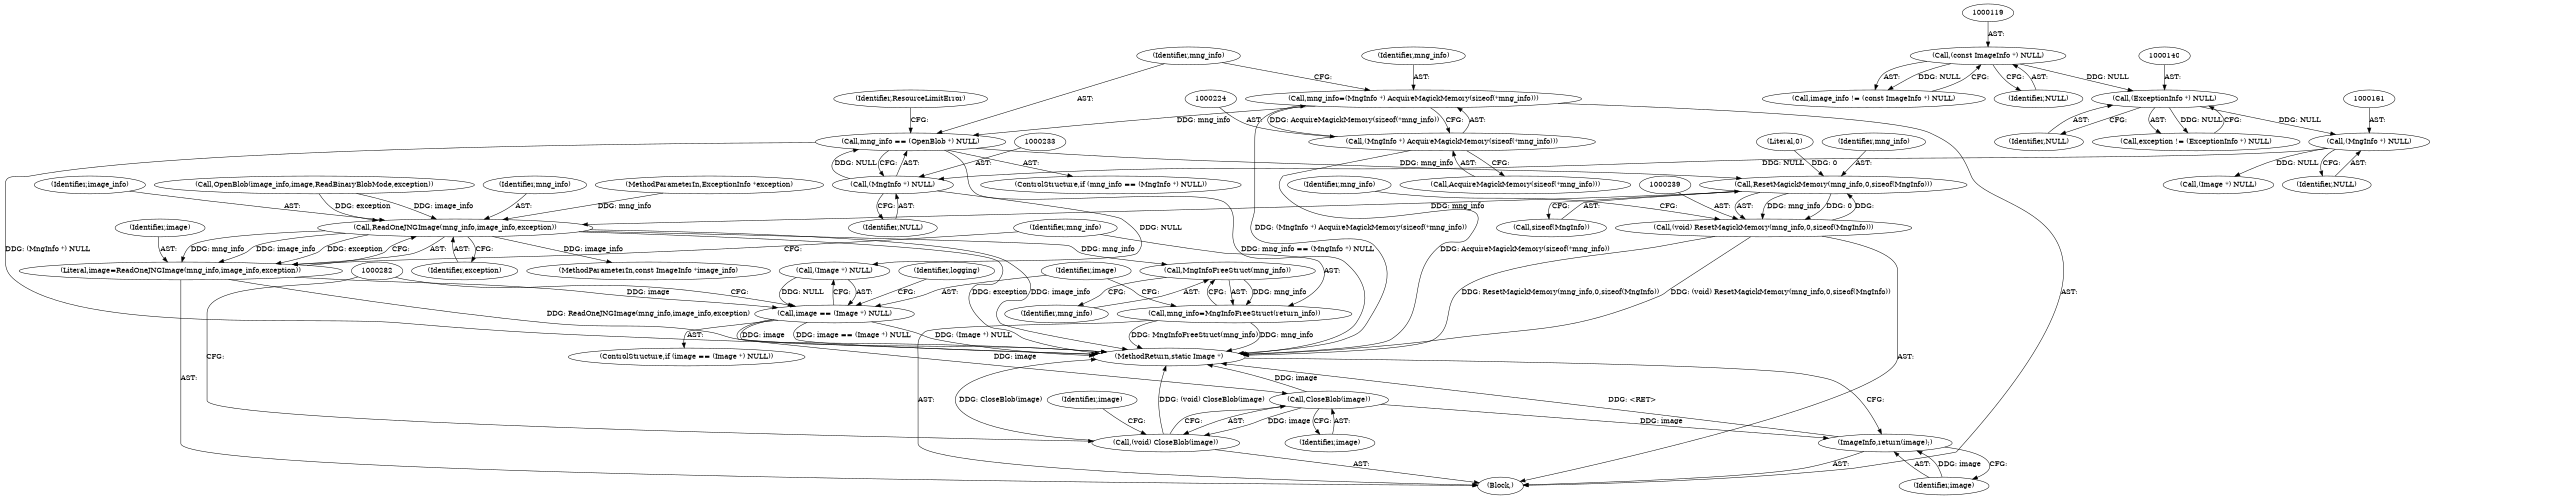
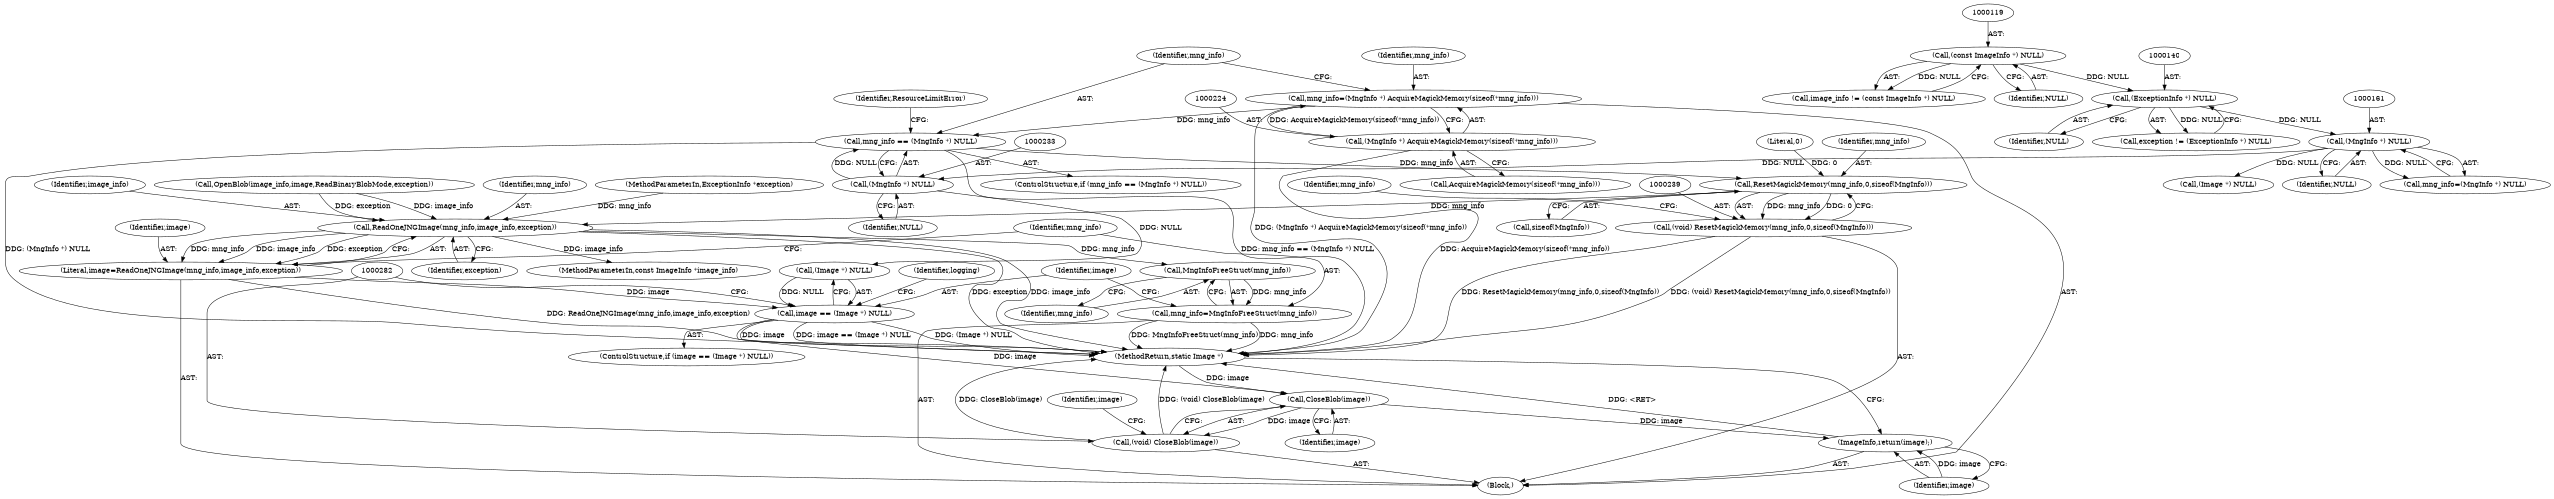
  digraph {
-   n1 [label="(Call,mng_info == (OpenBlob *) NULL)"]
+   n1 [label="(Call,mng_info == (MngInfo *) NULL)"]
    n2 [label="(Call,(MngInfo *) NULL)"]
    n3 [label="(Call,ResetMagickMemory(mng_info,0,sizeof(MngInfo)))"]
    n4 [label="(ControlStructure,if (mng_info == (MngInfo *) NULL))"]
    n5 [label="(MethodReturn,static Image *)"]
    n6 [label="(Identifier,NULL)"]
    n7 [label="(Call,(Image *) NULL)"]
    n8 [label="(Call,(void) ResetMagickMemory(mng_info,0,sizeof(MngInfo)))"]
    n9 [label="(Call,ReadOneJNGImage(mng_info,image_info,exception))"]
    n10 [label="(Call,sizeof(MngInfo))"]
    n11 [label="(ImageInfo,return(image);)"]
    n12 [label="(Call,mng_info=(MngInfo *) AcquireMagickMemory(sizeof(*mng_info)))"]
    n13 [label="(Call,(MngInfo *) AcquireMagickMemory(sizeof(*mng_info)))"]
    n14 [label="(Block,)"]
    n15 [label="(Call,AcquireMagickMemory(sizeof(*mng_info)))"]
    n16 [label="(Call,image == (Image *) NULL)"]
    n17 [label="(Call,(MngInfo *) NULL)"]
    n18 [label="(Call,(Image *) NULL)"]
    n19 [label="(Identifier,NULL)"]
+   n20 [label="(Call,mng_info=(MngInfo *) NULL)"]
    n21 [label="(Call,(ExceptionInfo *) NULL)"]
    n22 [label="(Call,exception != (ExceptionInfo *) NULL)"]
    n23 [label="(Identifier,NULL)"]
    n24 [label="(Call,(const ImageInfo *) NULL)"]
    n25 [label="(Identifier,NULL)"]
    n26 [label="(Call,image_info != (const ImageInfo *) NULL)"]
    n27 [label="(Literal,image=ReadOneJNGImage(mng_info,image_info,exception))"]
    n28 [label="(Call,MngInfoFreeStruct(mng_info))"]
    n29 [label="(Identifier,exception)"]
    n30 [label="(MethodParameterIn,const ImageInfo *image_info)"]
-   n31 [label="(Call,mng_info=MngInfoFreeStruct(return_info))"]
+   n31 [label="(Call,mng_info=MngInfoFreeStruct(mng_info))"]
    n32 [label="(Identifier,mng_info)"]
    n33 [label="(Call,CloseBlob(image))"]
    n34 [label="(ControlStructure,if (image == (Image *) NULL))"]
    n35 [label="(Call,(void) CloseBlob(image))"]
    n36 [label="(Identifier,image)"]
    n37 [label="(Identifier,image)"]
    n38 [label="(Identifier,logging)"]
    n39 [label="(Identifier,image_info)"]
    n40 [label="(Identifier,mng_info)"]
    n41 [label="(Identifier,ResourceLimitError)"]
    n42 [label="(Identifier,mng_info)"]
    n43 [label="(Identifier,mng_info)"]
    n44 [label="(Identifier,image)"]
    n45 [label="(Literal,0)"]
    n46 [label="(MethodParameterIn,ExceptionInfo *exception)"]
    n47 [label="(Identifier,image)"]
    n48 [label="(Identifier,mng_info)"]
    n49 [label="(Call,OpenBlob(image_info,image,ReadBinaryBlobMode,exception))"]
    n50 [label="(Identifier,mng_info)"]
    n51 [label="(Identifier,mng_info)"]
    n52 [label="(Identifier,image)"]
    1000239
    1000224
    1000233
    1000161
    1000140
    1000119
    1000282
    n1 -> n2 [label="CFG: "]
    n1 -> n3 [label="DDG: mng_info"]
    n1 -> n4 [label="AST: "]
    n1 -> n5 [label="DDG: (MngInfo *) NULL"]
    n1 -> n5 [label="DDG: mng_info == (MngInfo *) NULL"]
    n2 -> n1 [label="AST: "]
    n2 -> n1 [label="DDG: NULL"]
    n2 -> n6 [label="CFG: "]
    n2 -> n7 [label="DDG: NULL"]
    n3 -> n8 [label="AST: "]
    n3 -> n8 [label="DDG: mng_info"]
    n3 -> n8 [label="DDG: 0"]
    n3 -> n9 [label="DDG: mng_info"]
    n3 -> n10 [label="CFG: "]
    n5 -> n11 [label="CFG: "]
    n6 -> n2 [label="AST: "]
    n7 -> n16 [label="AST: "]
    n7 -> n16 [label="DDG: NULL"]
-   n8 -> n3 [label="DDG: "]
+   n8 -> n3 [label="CFG: "]
    n8 -> n5 [label="DDG: ResetMagickMemory(mng_info,0,sizeof(MngInfo))"]
    n8 -> n5 [label="DDG: (void) ResetMagickMemory(mng_info,0,sizeof(MngInfo))"]
    n8 -> n14 [label="AST: "]
    n9 -> n5 [label="DDG: exception"]
    n9 -> n5 [label="DDG: image_info"]
    n9 -> n27 [label="AST: "]
    n9 -> n27 [label="DDG: mng_info"]
    n9 -> n27 [label="DDG: image_info"]
    n9 -> n27 [label="DDG: exception"]
    n9 -> n28 [label="DDG: mng_info"]
    n9 -> n29 [label="CFG: "]
    n9 -> n30 [label="DDG: image_info"]
    n10 -> n3 [label="AST: "]
    n11 -> n5 [label="DDG: <RET>"]
    n11 -> n14 [label="AST: "]
    n11 -> n37 [label="CFG: "]
    n12 -> n1 [label="DDG: mng_info"]
    n12 -> n5 [label="DDG: (MngInfo *) AcquireMagickMemory(sizeof(*mng_info))"]
    n12 -> n13 [label="CFG: "]
    n12 -> n14 [label="AST: "]
    n13 -> n5 [label="DDG: AcquireMagickMemory(sizeof(*mng_info))"]
    n13 -> n12 [label="AST: "]
    n13 -> n12 [label="DDG: AcquireMagickMemory(sizeof(*mng_info))"]
    n13 -> n15 [label="CFG: "]
    n15 -> n13 [label="AST: "]
    n16 -> n5 [label="DDG: (Image *) NULL"]
    n16 -> n5 [label="DDG: image"]
    n16 -> n5 [label="DDG: image == (Image *) NULL"]
    n16 -> n7 [label="CFG: "]
    n16 -> n33 [label="DDG: image"]
    n16 -> n34 [label="AST: "]
    n17 -> n2 [label="DDG: NULL"]
    n17 -> n18 [label="DDG: NULL"]
    n17 -> n19 [label="CFG: "]
+   n17 -> n20 [label="AST: "]
+   n17 -> n20 [label="DDG: NULL"]
    n19 -> n17 [label="AST: "]
+   n20 -> n17 [label="CFG: "]
    n21 -> n17 [label="DDG: NULL"]
    n21 -> n22 [label="AST: "]
    n21 -> n22 [label="DDG: NULL"]
    n21 -> n23 [label="CFG: "]
    n22 -> n21 [label="CFG: "]
    n23 -> n21 [label="AST: "]
    n24 -> n21 [label="DDG: NULL"]
    n24 -> n25 [label="CFG: "]
    n24 -> n26 [label="AST: "]
    n24 -> n26 [label="DDG: NULL"]
    n25 -> n24 [label="AST: "]
    n26 -> n24 [label="CFG: "]
    n27 -> n5 [label="DDG: ReadOneJNGImage(mng_info,image_info,exception)"]
    n27 -> n9 [label="CFG: "]
    n27 -> n14 [label="AST: "]
    n27 -> n16 [label="DDG: image"]
    n28 -> n31 [label="AST: "]
    n28 -> n31 [label="DDG: mng_info"]
    n28 -> n32 [label="CFG: "]
    n29 -> n9 [label="AST: "]
    n31 -> n5 [label="DDG: MngInfoFreeStruct(mng_info)"]
    n31 -> n5 [label="DDG: mng_info"]
    n31 -> n14 [label="AST: "]
    n31 -> n28 [label="CFG: "]
    n32 -> n28 [label="AST: "]
-   n33 -> n5 [label="DDG: image"]
+   n5 -> n33 [label="DDG: image"]
    n33 -> n11 [label="DDG: image"]
    n33 -> n35 [label="AST: "]
    n33 -> n35 [label="DDG: image"]
    n33 -> n36 [label="CFG: "]
    n35 -> n5 [label="DDG: (void) CloseBlob(image)"]
    n35 -> n5 [label="DDG: CloseBlob(image)"]
    n35 -> n14 [label="AST: "]
    n35 -> n33 [label="CFG: "]
    n36 -> n33 [label="AST: "]
    n37 -> n11 [label="AST: "]
    n37 -> n11 [label="DDG: image"]
    n38 -> n16 [label="CFG: "]
    n39 -> n9 [label="AST: "]
    n40 -> n9 [label="AST: "]
    n41 -> n1 [label="CFG: "]
    n42 -> n3 [label="AST: "]
    n43 -> n27 [label="CFG: "]
    n43 -> n31 [label="AST: "]
    n44 -> n16 [label="AST: "]
    n44 -> n31 [label="CFG: "]
    n45 -> n3 [label="DDG: 0"]
    n46 -> n9 [label="DDG: mng_info"]
    n47 -> n35 [label="CFG: "]
    n48 -> n12 [label="AST: "]
    n49 -> n9 [label="DDG: image_info"]
    n49 -> n9 [label="DDG: exception"]
    n50 -> n1 [label="AST: "]
    n50 -> n12 [label="CFG: "]
    n51 -> n8 [label="CFG: "]
    n52 -> n27 [label="AST: "]
    1000239 -> n8 [label="AST: "]
    1000224 -> n13 [label="AST: "]
    1000233 -> n2 [label="AST: "]
    1000161 -> n17 [label="AST: "]
    1000140 -> n21 [label="AST: "]
    1000119 -> n24 [label="AST: "]
    1000282 -> n16 [label="CFG: "]
-   1000282 -> n35 [label="CFG: "]
+   1000282 -> n35 [label="AST: "]
  }
